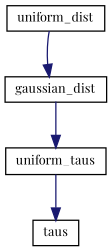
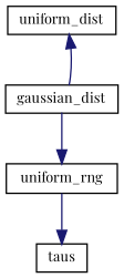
  digraph {
    fontname="Playfair Display"
    rankdir=TB
    node [color=black fillcolor=white fontname="Playfair Display" fontsize=10 shape=record style=filled]
    edge [color=midnightblue fontname="Playfair Display" fontsize=10 labelfontname=Helvetica labelfontsize=10 style=solid]
    n1 [height=0.2 label=uniform_dist width=0.4]
    n2 [height=0.2 label=gaussian_dist width=0.4]
-   n3 [height=0.2 label=uniform_taus width=0.4]
+   n3 [height=0.2 label=uniform_rng width=0.4]
    n4 [height=0.2 label=taus width=0.4]
-   n1 -> n2
+   n2 -> n1
    n2 -> n3
    n3 -> n4
  }
